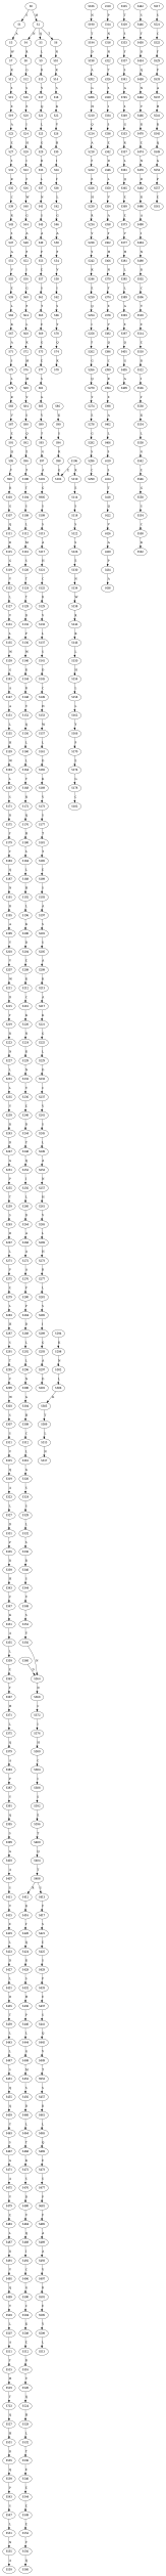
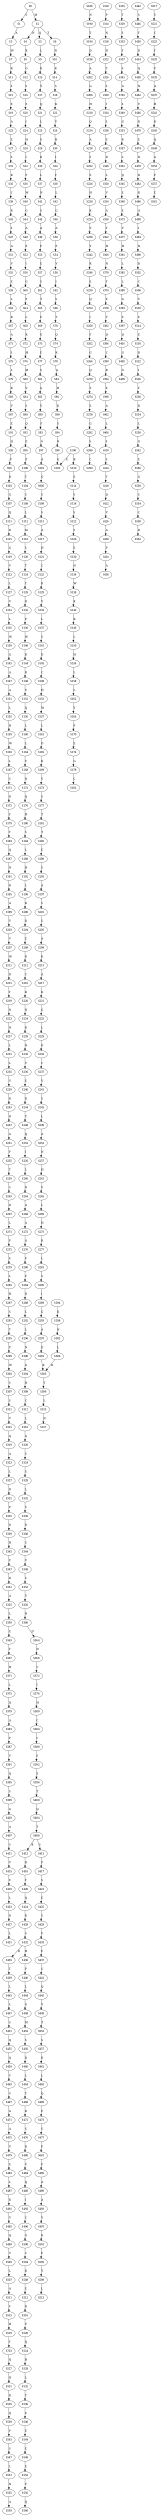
  strict digraph {
    fontname="Noto Serif"
    node [fontname="Noto Serif"]
    edge [fontname="Noto Serif"]
    S0
    S1
    S2
    S3
    S4
    S5
    S6
    S7
    S8
    S9
    S10
    S11
    S12
    S13
    S14
    S15
    S16
    S17
    S18
    S19
    S20
    S21
    S22
    S23
    S24
    S25
    S26
    S27
    S28
    S29
    S30
    S31
    S32
    S33
    S34
    S35
    S36
    S37
    S38
    S39
    S40
    S41
    S42
    S43
    S44
    S45
    S46
    S47
    S48
    S49
    S50
    S51
    S52
    S53
    S54
    S55
    S56
    S57
    S58
    S59
    S60
    S61
    S62
    S63
    S64
    S65
    S66
    S67
    S68
    S69
    S70
    S71
    S72
    S73
    S74
    S75
    S76
    S77
    S78
    S79
    S80
    S81
+   S82
    S83
    S84
    S85
    S86
    S87
    S88
    S89
    S90
    S91
    S92
    S93
    S94
    S95
    S96
    S97
    S98
    S99
    S100
    S101
    S102
    S103
    S104
    n106 [label=S905]
    S107
    S108
    S109
    S106
    S110
    S111
    S112
    S113
    S114
    S115
    S116
    S117
    S118
    S119
    S120
    S121
    S122
    S123
    S124
    S125
    S126
    S127
    S128
    S129
    S130
    S131
    S132
    S133
    S134
    S135
    S136
    S137
    S138
    S139
    S140
    S141
    S142
    S143
    S144
    S145
    S146
    S147
    S148
    S149
    S150
    S151
    S152
    S153
    S154
    S155
    S156
    S157
    S158
    S159
    S160
    S161
    S162
    S163
    S164
    S165
    S166
    S167
    S168
    S169
    S170
    S171
    S172
    S173
    S174
    S175
    S176
    S177
    S178
    S179
    S180
    S181
    S182
    S183
    S184
    S185
    S187
    S188
    S189
    S186
    S190
    S191
    S192
    S193
    S194
    S195
    S196
    S197
    S198
    S199
    S200
    S201
    S202
    S203
    S204
    S205
    S206
    S207
    S208
    S209
    S210
    S211
    S212
    S213
    S214
    S215
    S216
    S217
    S218
    S219
    S220
    S221
    S222
    S223
    S224
    S225
    S226
    S227
    S228
    S229
    S230
    S231
    S232
    S233
    S234
    S235
    S236
    S237
    S238
    S239
    S240
    S241
    S242
    S243
    S244
    S245
    S246
    S247
    S248
    S249
    S250
    S251
    S252
    S253
    S254
    S255
    S256
    S257
    S258
    S259
    S260
    S261
    S262
    S263
    S264
    S265
    S266
    S267
    S268
    S269
    S270
    S271
    S272
    S273
    S274
    S275
    S276
    S277
    S278
    S279
    S280
    S281
    S282
    S283
    S284
    S285
    S286
    S287
    S288
    S289
    S290
    S291
    S292
    S293
    S295
    S296
    S297
    S294
    S298
    S299
    S300
    S301
    S302
    S303
    S304
    S305
    S306
    S307
    S308
    S309
    S311
    S312
    S313
    S310
    S314
    S315
    S316
    S317
    S318
    S319
    S320
    S322
    S323
    S324
    S326
    S327
    S328
    S325
    S329
    S330
    S331
    S332
    S333
    S334
    S335
    S336
    S337
    S338
    S339
    S340
    S341
    S342
    S343
    S344
    n345 [label=S745]
    S346
    S347
    S348
    S349
    S350
    S351
    S352
    S353
    S354
    S355
    S356
    S357
    S358
    S359
    S360
    S361
    S362
    S363
    S364
    S365
    S366
    S367
    S368
    S369
    S370
    S371
    S372
    S373
    S374
    S375
    S376
    S377
    S378
    S379
    S380
    S381
    S382
    S383
    S384
    S385
    S386
    S387
    S388
    S389
    S390
    S391
    S392
    S393
    S394
    S395
    S396
    S397
    S398
    S399
    S400
    S401
    S402
    S403
    S404
    S405
    S406
    S407
    S408
    S409
    S410
    S411
    S412
    S413
    S414
    S415
    S416
    S417
    S418
    S419
    S420
    S421
    S422
    S423
    S424
    S425
    S426
    S427
    S428
    S429
    S430
    S431
    S432
    S433
    S434
    S435
    S436
    S437
    S438
    S439
    S440
    S441
    S443
    S444
    S445
    S442
    S446
    S447
    S448
    S449
    S450
    S451
    S452
    n453 [label=S953]
    S454
    S455
    S456
    S457
    S458
    S459
    S460
    S461
    S462
    S463
    S464
    S465
    S466
    S467
    S468
    S469
    S470
    S471
    S472
    S473
    S474
    S475
    S476
    S477
    S478
    S479
    S480
    n481 [label=S681]
    S482
    S483
    S484
    S485
    S486
    S487
    S488
    S489
    S490
    S491
    S492
    S493
    S494
    S495
    S496
    S497
    S498
    S499
    S500
    S501
    S502
    S503
    S504
    S505
    S506
    S507
    S508
    S509
    S510
    S511
    S512
    S513
    S514
    S515
    S516
    S518
    S519
    S520
    S517
    S521
    S522
    n523 [label=S723]
    S524
    S525
    S526
    S527
    S528
    S529
    S530
    S531
    S532
    S533
    S534
    S535
    S536
    S537
    S538
    S539
    S540
    S541
    S542
    S543
    S544
    S545
    S546
    S547
    S548
    S549
    S550
    S551
    S552
    S553
    S554
    S555
    S556
    S557
    S558
    S559
    S560
    S561
    S562
    S0 -> S1 [label=S]
    S0 -> S2 [label=M]
    S1 -> S3 [label=A]
    S2 -> S4 [label=N]
    S2 -> S5 [label=Q]
    S2 -> S6 [label=T]
    S3 -> S7 [label=W]
    S4 -> S8 [label=R]
    S5 -> S9 [label=L]
    S6 -> S10 [label=N]
    S7 -> S11 [label=R]
    S8 -> S12 [label=G]
    S9 -> S13 [label=R]
    S10 -> S14 [label=R]
    S11 -> S15 [label=S]
    S12 -> S16 [label=S]
    S13 -> S17 [label=Y]
    S14 -> S18 [label=S]
    S15 -> S19 [label=E]
    S16 -> S20 [label=E]
    S17 -> S21 [label=Q]
    S18 -> S22 [label=K]
    S19 -> S23 [label=A]
    S20 -> S24 [label=I]
    S21 -> S25 [label=L]
    S22 -> S26 [label=V]
    S23 -> S27 [label=E]
    S24 -> S28 [label=H]
    S25 -> S29 [label=G]
    S26 -> S30 [label=H]
    S27 -> S31 [label=S]
    S28 -> S32 [label=I]
    S29 -> S33 [label=R]
    S30 -> S34 [label=I]
    S31 -> S35 [label=R]
    S32 -> S36 [label=F]
    S33 -> S37 [label=L]
    S34 -> S38 [label=F]
    S35 -> S39 [label=C]
    S36 -> S40 [label=W]
    S37 -> S41 [label=N]
    S38 -> S42 [label=L]
    S39 -> S43 [label=R]
    S40 -> S44 [label=G]
    S41 -> S45 [label=S]
    S42 -> S46 [label=G]
    S43 -> S47 [label=S]
    S44 -> S48 [label=A]
    S45 -> S49 [label=A]
    S46 -> S50 [label=A]
    S47 -> S51 [label=A]
    S48 -> S52 [label=P]
    S49 -> S53 [label=P]
    S50 -> S54 [label=P]
    S51 -> S55 [label=V]
    S52 -> S56 [label=I]
    S53 -> S57 [label=E]
    S54 -> S58 [label=V]
    S55 -> S59 [label=E]
    S56 -> S60 [label=G]
    S57 -> S61 [label=S]
    S58 -> S62 [label=I]
    S59 -> S63 [label=L]
    S60 -> S64 [label=P]
    S61 -> S65 [label=T]
    S62 -> S66 [label=S]
    S63 -> S67 [label=K]
    S64 -> S68 [label=L]
    S65 -> S69 [label=E]
    S66 -> S70 [label=T]
    S67 -> S71 [label=A]
    S68 -> S72 [label=K]
    S69 -> S73 [label=G]
    S70 -> S74 [label=Q]
    S71 -> S75 [label=S]
    S72 -> S76 [label=M]
    S73 -> S77 [label=E]
    S74 -> S78 [label=K]
    S75 -> S79 [label=L]
    S76 -> S80 [label=M]
    S77 -> S81 [label=S]
+   S78 -> S82 [label=G]
    S79 -> S83 [label=R]
    S80 -> S84 [label=V]
    S81 -> S85 [label=G]
+   S82 -> S86 [label=H]
    S83 -> S87 [label=V]
    S84 -> S88 [label=S]
    S85 -> S89 [label=V]
    S86 -> S90 [label=K]
    S87 -> S91 [label=E]
    S88 -> S92 [label=Q]
    S89 -> S93 [label=F]
    S90 -> S94 [label=S]
    S91 -> S95 [label=Q]
    S92 -> S96 [label=E]
    S93 -> S97 [label=G]
    S94 -> S98 [label=K]
    S95 -> S99 [label=P]
    S96 -> S100 [label=P]
    S97 -> S101 [label=A]
    S98 -> S102 [label=G]
    S99 -> S103 [label=R]
    S100 -> S104 [label=T]
    S101 -> n106 [label=G]
    S103 -> S107 [label=G]
    S104 -> S108 [label=S]
    n106 -> S109 [label=S]
    S107 -> S111 [label=Q]
    S108 -> S112 [label=L]
    S109 -> S113 [label=S]
    S106 -> S102 [label=E]
    S106 -> S110 [label=K]
    S110 -> S114 [label=E]
    S111 -> S115 [label=R]
    S112 -> S116 [label=M]
    S113 -> S117 [label=A]
    S114 -> S118 [label=S]
    S115 -> S119 [label=G]
    S116 -> S120 [label=S]
    S117 -> S121 [label=H]
    S118 -> S122 [label=S]
    S119 -> S123 [label=V]
    S120 -> S124 [label=T]
    S121 -> S125 [label=C]
    S122 -> S126 [label=S]
    S123 -> S127 [label=L]
    S124 -> S128 [label=T]
    S125 -> S129 [label=R]
    S126 -> S130 [label=E]
    S127 -> S131 [label=V]
    S128 -> S132 [label=D]
    S129 -> S133 [label=V]
    S130 -> S134 [label=N]
    S131 -> S135 [label=L]
    S132 -> S136 [label=P]
    S133 -> S137 [label=L]
    S134 -> S138 [label=W]
    S135 -> S139 [label=W]
    S136 -> S140 [label=W]
    S137 -> S141 [label=S]
    S138 -> S142 [label=R]
    S139 -> S143 [label=G]
    S140 -> S144 [label=K]
    S141 -> S145 [label=D]
    S142 -> S146 [label=K]
    S143 -> S147 [label=A]
    S144 -> S148 [label=K]
    S145 -> S149 [label=C]
    S146 -> S150 [label=L]
    S147 -> S151 [label=A]
    S148 -> S152 [label=V]
    S149 -> S153 [label=H]
    S150 -> S154 [label=H]
    S151 -> S155 [label=L]
    S152 -> S156 [label=Q]
    S153 -> S157 [label=W]
    S154 -> S158 [label=L]
    S155 -> S159 [label=H]
    S156 -> S160 [label=L]
    S157 -> S161 [label=L]
    S158 -> S162 [label=L]
    S159 -> S163 [label=W]
    S160 -> S164 [label=L]
    S161 -> S165 [label=D]
    S162 -> S166 [label=Y]
    S163 -> S167 [label=L]
    S164 -> S168 [label=Y]
    S165 -> S169 [label=K]
    S166 -> S170 [label=P]
    S167 -> S171 [label=S]
    S168 -> S172 [label=N]
    S169 -> S173 [label=V]
    S170 -> S174 [label=E]
    S171 -> S175 [label=R]
    S172 -> S176 [label=Q]
    S173 -> S177 [label=S]
    S174 -> S178 [label=G]
    S175 -> S179 [label=F]
    S176 -> S180 [label=H]
    S177 -> S181 [label=T]
    S178 -> S182 [label=C]
    S179 -> S183 [label=T]
    S180 -> S184 [label=S]
    S181 -> S185 [label=T]
    S183 -> S187 [label=Q]
    S184 -> S188 [label=L]
    S185 -> S189 [label=E]
    S187 -> S191 [label=N]
    S188 -> S192 [label=H]
    S189 -> S193 [label=S]
    S186 -> S190 [label=N]
    S190 -> S194 [label=T]
    S191 -> S195 [label=K]
    S192 -> S196 [label=L]
    S193 -> S197 [label=A]
    S194 -> S198 [label=D]
    S195 -> S199 [label=A]
    S196 -> S200 [label=K]
    S197 -> S201 [label=S]
    S198 -> S202 [label=A]
    S199 -> S203 [label=V]
    S200 -> S204 [label=D]
    S201 -> S205 [label=S]
    S202 -> S206 [label=G]
    S203 -> S207 [label=V]
    S204 -> S208 [label=E]
    S205 -> S209 [label=A]
    S206 -> S210 [label=H]
    S207 -> S211 [label=W]
    S208 -> S212 [label=K]
    S209 -> S213 [label=K]
    S210 -> S214 [label=Q]
    S211 -> S215 [label=D]
    S212 -> S216 [label=C]
    S213 -> S217 [label=A]
    S214 -> S218 [label=A]
    S215 -> S219 [label=F]
    S216 -> S220 [label=K]
    S217 -> S221 [label=K]
    S218 -> S222 [label=F]
    S219 -> S223 [label=R]
    S220 -> S224 [label=N]
    S221 -> S225 [label=G]
    S222 -> S226 [label=E]
    S223 -> S227 [label=N]
    S224 -> S228 [label=K]
    S225 -> S229 [label=L]
    S226 -> S230 [label=H]
    S227 -> S231 [label=L]
    S228 -> S232 [label=N]
    S229 -> S233 [label=D]
    S230 -> S234 [label=R]
    S231 -> S235 [label=L]
    S232 -> S236 [label=V]
    S233 -> S237 [label=C]
    S234 -> S238 [label=V]
    S235 -> S239 [label=V]
    S236 -> S240 [label=E]
    S237 -> S241 [label=V]
    S238 -> S242 [label=Y]
    S239 -> S243 [label=R]
    S240 -> S244 [label=D]
    S241 -> S245 [label=S]
    S242 -> S246 [label=K]
    S243 -> S247 [label=D]
    S244 -> S248 [label=Y]
    S245 -> S249 [label=L]
    S246 -> S250 [label=E]
    S247 -> S251 [label=G]
    S248 -> S252 [label=Q]
    S249 -> S253 [label=A]
    S250 -> S254 [label=Q]
    S251 -> S255 [label=P]
    S252 -> S256 [label=I]
    S253 -> S257 [label=N]
    S254 -> S258 [label=I]
    S255 -> S259 [label=T]
    S256 -> S260 [label=L]
    S257 -> S261 [label=H]
    S258 -> S262 [label=F]
    S259 -> S263 [label=S]
    S260 -> S264 [label=D]
    S261 -> S265 [label=V]
    S262 -> S266 [label=G]
    S263 -> S267 [label=D]
    S264 -> S268 [label=A]
    S265 -> S269 [label=L]
    S266 -> S270 [label=Q]
    S267 -> S271 [label=L]
    S268 -> S272 [label=A]
    S269 -> S273 [label=H]
    S270 -> S274 [label=T]
    S271 -> S275 [label=P]
    S272 -> S276 [label=A]
    S273 -> S277 [label=R]
    S274 -> S278 [label=E]
    S275 -> S279 [label=E]
    S276 -> S280 [label=P]
    S277 -> S281 [label=L]
    S278 -> S282 [label=G]
    S279 -> S283 [label=L]
    S280 -> S284 [label=P]
    S281 -> S285 [label=S]
    S282 -> S286 [label=S]
    S283 -> S287 [label=H]
    S284 -> S288 [label=D]
    S285 -> S289 [label=I]
    S286 -> S290 [label=C]
    S287 -> S291 [label=S]
    S288 -> S292 [label=L]
    S289 -> S293 [label=G]
    S291 -> S295 [label=T]
    S292 -> S296 [label=L]
    S293 -> S297 [label=A]
    S295 -> S299 [label=P]
    S296 -> S300 [label=N]
    S297 -> S301 [label=D]
    S294 -> S298 [label=K]
    S298 -> S302 [label=N]
    S299 -> S303 [label=W]
    S300 -> S304 [label=G]
+   S301 -> S305 [label=K]
    S302 -> S306 [label=L]
    S303 -> S307 [label=S]
    S304 -> S308 [label=H]
    S305 -> S309 [label=T]
    S306 -> S305 [label=K]
    S307 -> S311 [label=S]
    S308 -> S312 [label=C]
    S309 -> S313 [label=L]
    S311 -> S315 [label=V]
    S312 -> S316 [label=L]
    S313 -> S317 [label=N]
    S310 -> S314 [label=P]
    S314 -> S318 [label=N]
    S315 -> S319 [label=Q]
    S316 -> S320 [label=G]
    S318 -> S322 [label=N]
    S319 -> S323 [label=A]
    S320 -> S324 [label=S]
    S322 -> S326 [label=T]
    S323 -> S327 [label=L]
    S324 -> S328 [label=S]
    S326 -> S330 [label=S]
    S327 -> S331 [label=D]
    S328 -> S332 [label=L]
    S325 -> S329 [label=T]
    S329 -> S333 [label=S]
    S330 -> S334 [label=I]
    S331 -> S335 [label=P]
    S332 -> S336 [label=S]
    S333 -> S337 [label=F]
    S334 -> S338 [label=S]
    S335 -> S339 [label=R]
    S336 -> S340 [label=R]
    S337 -> S341 [label=S]
    S338 -> S342 [label=E]
    S339 -> S343 [label=H]
    S340 -> S344 [label=S]
    S341 -> n345 [label=G]
    S342 -> S346 [label=D]
    S343 -> S347 [label=P]
    S344 -> S348 [label=V]
    n345 -> S349 [label=S]
    S346 -> S350 [label=L]
    S347 -> S351 [label=K]
    S348 -> S352 [label=S]
    S349 -> S353 [label=G]
    S350 -> S354 [label=V]
    S351 -> S355 [label=A]
    S352 -> S356 [label=V]
    S353 -> S357 [label=R]
    S354 -> S358 [label=A]
    S355 -> S359 [label=L]
-   S356 -> S364 [label=N]
+   S356 -> S360 [label=N]
    S357 -> S361 [label=L]
    S358 -> S362 [label=F]
    S359 -> S363 [label=E]
    S360 -> S364 [label=D]
    S361 -> S365 [label=Q]
    S362 -> S366 [label=H]
    S363 -> S367 [label=F]
    S364 -> S368 [label=D]
    S365 -> S369 [label=E]
    S366 -> S370 [label=N]
    S367 -> S371 [label=H]
    S368 -> S372 [label=C]
    S369 -> S373 [label=E]
    S370 -> S374 [label=F]
    S371 -> S375 [label=L]
    S372 -> S376 [label=I]
    S373 -> S377 [label=V]
    S374 -> S378 [label=E]
    S375 -> S379 [label=Q]
    S376 -> S380 [label=H]
    S377 -> S381 [label=H]
    S378 -> S382 [label=V]
    S379 -> S383 [label=A]
    S380 -> S384 [label=C]
    S381 -> S385 [label=L]
    S382 -> S386 [label=Q]
    S383 -> S387 [label=P]
    S384 -> S388 [label=I]
    S385 -> S389 [label=L]
    S386 -> S390 [label=C]
    S387 -> S391 [label=V]
    S388 -> S392 [label=S]
    S389 -> S393 [label=G]
    S390 -> S394 [label=R]
    S391 -> S395 [label=Q]
    S392 -> S396 [label=E]
    S393 -> S397 [label=E]
    S394 -> S398 [label=E]
    S395 -> S399 [label=S]
    S396 -> S400 [label=T]
    S397 -> S401 [label=Q]
    S398 -> S402 [label=A]
    S399 -> S403 [label=G]
    S400 -> S404 [label=Q]
    S401 -> S405 [label=G]
    S402 -> S406 [label=L]
    S403 -> S407 [label=A]
    S404 -> S408 [label=T]
    S405 -> S409 [label=A]
    S406 -> S410 [label=S]
    S407 -> S411 [label=S]
    S408 -> S412 [label=R]
    S408 -> S413 [label=S]
    S410 -> S414 [label=S]
    S411 -> S415 [label=V]
    S412 -> S416 [label=K]
    S413 -> S417 [label=P]
    S414 -> S418 [label=T]
    S415 -> S419 [label=E]
    S416 -> S420 [label=F]
    S417 -> S421 [label=S]
    S418 -> S422 [label=Q]
    S419 -> S423 [label=L]
    S420 -> S424 [label=Q]
    S421 -> S425 [label=E]
    S422 -> S426 [label=V]
    S423 -> S427 [label=D]
    S424 -> S428 [label=K]
    S425 -> S429 [label=S]
    S426 -> S430 [label=A]
    S427 -> S431 [label=L]
    S428 -> S432 [label=S]
    S429 -> S433 [label=P]
    S430 -> S434 [label=P]
-   S431 -> S435 [label=D]
+   S432 -> S435 [label=D]
    S432 -> S436 [label=H]
    S433 -> S437 [label=E]
    S434 -> S438 [label=A]
    S435 -> S439 [label=T]
    S436 -> S440 [label=P]
    S437 -> S441 [label=S]
    S439 -> S443 [label=L]
    S440 -> S444 [label=L]
    S441 -> S445 [label=Q]
    S443 -> S447 [label=L]
    S444 -> S448 [label=G]
    S445 -> S449 [label=V]
    S442 -> S446 [label=S]
    S446 -> S450 [label=F]
    S447 -> S451 [label=S]
    S448 -> S452 [label=M]
    S449 -> n453 [label=T]
    S450 -> S454 [label=D]
    S451 -> S455 [label=Q]
    S452 -> S456 [label=S]
    n453 -> S457 [label=S]
    S454 -> S458 [label=Q]
    S455 -> S459 [label=Q]
    S456 -> S460 [label=D]
    S457 -> S461 [label=R]
    S458 -> S462 [label=N]
    S459 -> S463 [label=Y]
    S460 -> S464 [label=L]
    S461 -> S465 [label=L]
    S462 -> S466 [label=Y]
    S463 -> S467 [label=S]
    S464 -> S468 [label=T]
    S465 -> S469 [label=Q]
    S466 -> S470 [label=K]
    S467 -> S471 [label=G]
    S468 -> S472 [label=K]
    S469 -> S473 [label=E]
    S470 -> S474 [label=E]
    S471 -> S475 [label=A]
    S472 -> S476 [label=S]
    S473 -> S477 [label=S]
    S474 -> S478 [label=N]
    S475 -> S479 [label=V]
    S476 -> S480 [label=D]
    S477 -> n481 [label=P]
    S478 -> S482 [label=D]
    S479 -> S483 [label=E]
    S480 -> S484 [label=V]
    n481 -> S485 [label=P]
    S482 -> S486 [label=K]
    S483 -> S487 [label=L]
    S484 -> S488 [label=Q]
    S485 -> S489 [label=A]
    S486 -> S490 [label=A]
    S487 -> S491 [label=R]
    S488 -> S492 [label=I]
    S489 -> S493 [label=A]
    S490 -> S494 [label=I]
    S491 -> S495 [label=V]
    S492 -> S496 [label=C]
    S493 -> S497 [label=V]
    S494 -> S498 [label=N]
    S495 -> S499 [label=Q]
    S496 -> S500 [label=G]
    S497 -> S501 [label=R]
    S498 -> S502 [label=R]
    S499 -> S503 [label=V]
    S500 -> S504 [label=C]
    S501 -> S505 [label=E]
    S502 -> S506 [label=C]
    S503 -> S507 [label=L]
    S504 -> S508 [label=K]
    S505 -> S509 [label=Y]
    S506 -> S510 [label=V]
    S507 -> S511 [label=A]
    S508 -> S512 [label=E]
    S509 -> S513 [label=L]
    S510 -> S514 [label=E]
    S511 -> S515 [label=F]
    S512 -> S516 [label=R]
    S514 -> S518 [label=E]
    S515 -> S519 [label=H]
    S516 -> S520 [label=V]
    S518 -> S522 [label=R]
    S519 -> n523 [label=F]
    S520 -> S524 [label=Q]
    S517 -> S521 [label=S]
    S521 -> S525 [label=C]
    S522 -> S526 [label=I]
    n523 -> S527 [label=Q]
    S524 -> S528 [label=H]
    S525 -> S529 [label=F]
    S526 -> S530 [label=F]
    S527 -> S531 [label=H]
    S528 -> S532 [label=L]
    S529 -> S533 [label=P]
    S530 -> S534 [label=K]
    S531 -> S535 [label=R]
    S532 -> S536 [label=T]
    S533 -> S537 [label=A]
    S534 -> S538 [label=L]
    S535 -> S539 [label=Q]
    S536 -> S540 [label=E]
    S537 -> S541 [label=H]
    S538 -> S542 [label=G]
    S539 -> S543 [label=P]
    S540 -> S544 [label=E]
    S541 -> S545 [label=R]
    S542 -> S546 [label=E]
    S543 -> S547 [label=S]
    S544 -> S548 [label=E]
    S545 -> S549 [label=Q]
    S546 -> S550 [label=G]
    S547 -> S551 [label=L]
    S548 -> S552 [label=E]
    S549 -> S553 [label=G]
    S550 -> S554 [label=S]
    S551 -> S555 [label=N]
    S552 -> S556 [label=Y]
    S553 -> S557 [label=P]
    S554 -> S558 [label=C]
    S555 -> S559 [label=A]
    S556 -> S560 [label=Q]
    S557 -> S561 [label=E]
    S558 -> S562 [label=K]
  }
